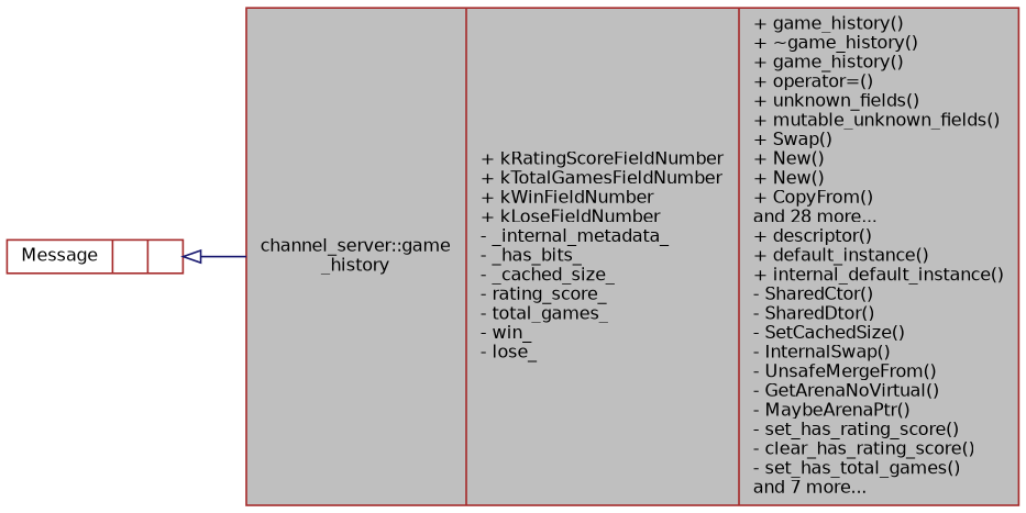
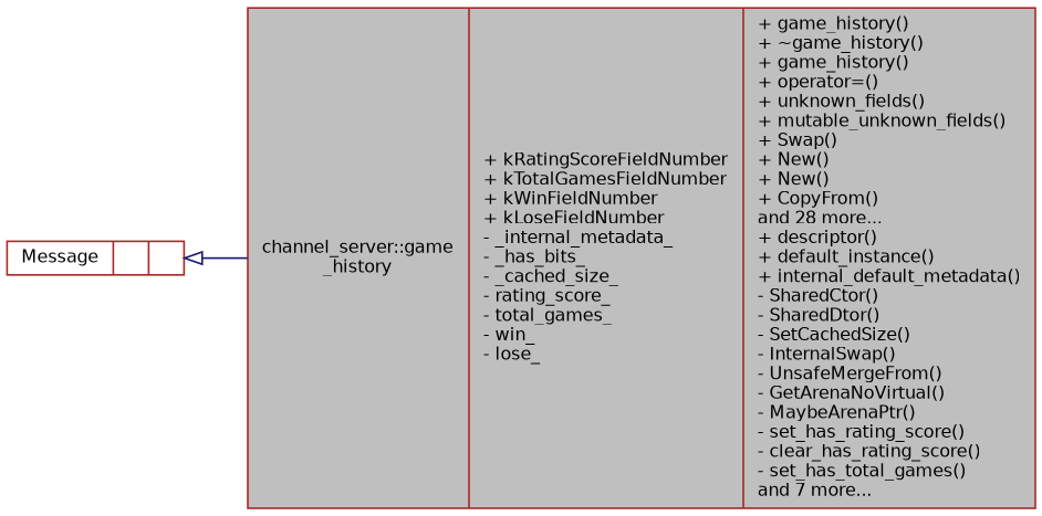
  digraph {
    rankdir=LR
    node [color=brown fontname=Helvetica fontsize=10 shape=record style=filled]
-   n1 [fillcolor=grey75 fontcolor=black height=0.2 label="{channel_server::game\l_history\n|+ kRatingScoreFieldNumber\l+ kTotalGamesFieldNumber\l+ kWinFieldNumber\l+ kLoseFieldNumber\l- _internal_metadata_\l- _has_bits_\l- _cached_size_\l- rating_score_\l- total_games_\l- win_\l- lose_\l|+ game_history()\l+ ~game_history()\l+ game_history()\l+ operator=()\l+ unknown_fields()\l+ mutable_unknown_fields()\l+ Swap()\l+ New()\l+ New()\l+ CopyFrom()\land 28 more...\l+ descriptor()\l+ default_instance()\l+ internal_default_instance()\l- SharedCtor()\l- SharedDtor()\l- SetCachedSize()\l- InternalSwap()\l- UnsafeMergeFrom()\l- GetArenaNoVirtual()\l- MaybeArenaPtr()\l- set_has_rating_score()\l- clear_has_rating_score()\l- set_has_total_games()\land 7 more...\l}" width=0.4]
+   n1 [fillcolor=grey75 fontcolor=black height=0.2 label="{channel_server::game\l_history\n|+ kRatingScoreFieldNumber\l+ kTotalGamesFieldNumber\l+ kWinFieldNumber\l+ kLoseFieldNumber\l- _internal_metadata_\l- _has_bits_\l- _cached_size_\l- rating_score_\l- total_games_\l- win_\l- lose_\l|+ game_history()\l+ ~game_history()\l+ game_history()\l+ operator=()\l+ unknown_fields()\l+ mutable_unknown_fields()\l+ Swap()\l+ New()\l+ New()\l+ CopyFrom()\land 28 more...\l+ descriptor()\l+ default_instance()\l+ internal_default_metadata()\l- SharedCtor()\l- SharedDtor()\l- SetCachedSize()\l- InternalSwap()\l- UnsafeMergeFrom()\l- GetArenaNoVirtual()\l- MaybeArenaPtr()\l- set_has_rating_score()\l- clear_has_rating_score()\l- set_has_total_games()\land 7 more...\l}" width=0.4]
    n2 [fillcolor=white height=0.2 label="{Message\n||}" width=0.4]
    n2 -> n1 [arrowtail=onormal color=midnightblue dir=back fontname=Helvetica fontsize=10 labelfontname=Helvetica labelfontsize=10 style=solid]
  }
